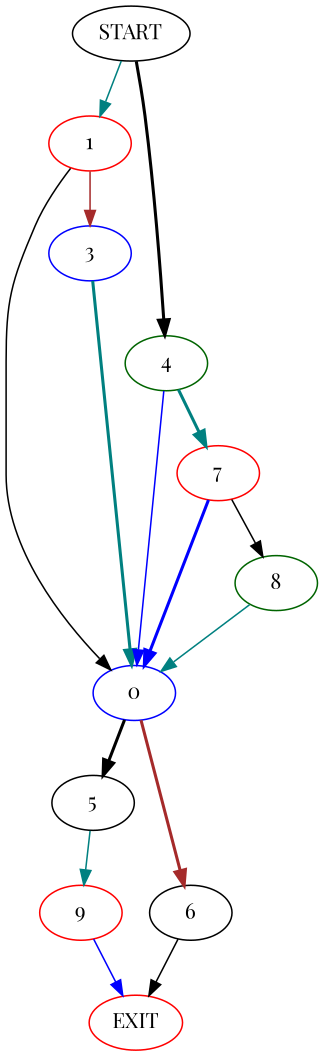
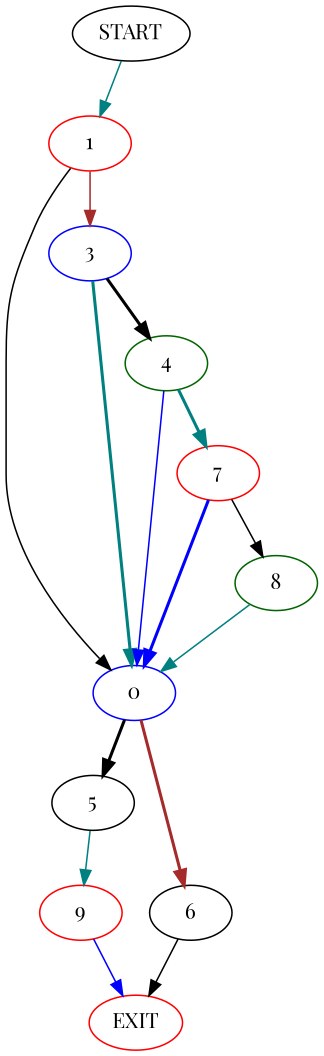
  digraph {
    fontname="Playfair Display"
    node [color=red fontname="Playfair Display"]
    edge [color=teal fontname="Playfair Display" style=solid]
    n1 [color=black label=START]
    1
    n3 [color=blue label=0]
    3 [color=blue]
    n5 [label=EXIT]
    5 [color=black]
    6 [color=black]
    4 [color=darkgreen]
    9
    7
    8 [color=darkgreen]
    n1 -> 1
    1 -> n3 [color=black]
    1 -> 3 [color=brown]
    n3 -> 5 [color=black style=bold]
    n3 -> 6 [color=brown style=bold]
    3 -> n3 [style=bold]
-   n1 -> 4 [color=black style=bold]
+   3 -> 4 [color=black style=bold]
    5 -> 9
    6 -> n5 [color=black]
    4 -> n3 [color=blue]
    4 -> 7 [style=bold]
    9 -> n5 [color=blue]
    7 -> n3 [color=blue style=bold]
    7 -> 8 [color=black]
    8 -> n3
  }
